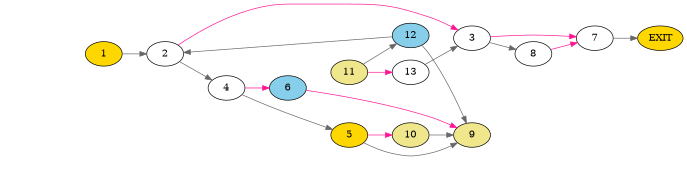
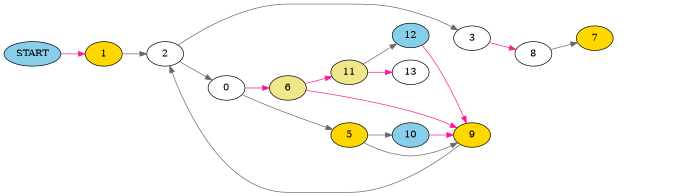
  digraph {
    rankdir=LR
    node [fillcolor=white style=filled]
    edge [color=deeppink]
+   n1 [fillcolor=skyblue label=START]
    1 [fillcolor=gold]
    2
    3
-   4
-   7
+   4 [label=0]
+   7 [fillcolor=gold]
    8
    5 [fillcolor=gold]
-   6 [fillcolor=skyblue]
-   n10 [fillcolor=gold label=EXIT]
-   9 [fillcolor=khaki]
-   10 [fillcolor=khaki]
+   6 [fillcolor=khaki]
+   9 [fillcolor=gold]
+   10 [fillcolor=skyblue]
    11 [fillcolor=khaki]
    12 [fillcolor=skyblue]
    13
+   n1 -> 1
    1 -> 2 [color=gray40]
-   2 -> 3
+   2 -> 3 [color=gray40]
    2 -> 4 [color=gray40]
-   3 -> 7
-   3 -> 8 [color=gray40]
+   3 -> 8
    4 -> 5 [color=gray40]
    4 -> 6
-   7 -> n10 [color=gray40]
-   8 -> 7
+   8 -> 7 [color=gray40]
    5 -> 9 [color=gray40]
-   5 -> 10
+   5 -> 10 [color=gray40]
    6 -> 9
-   12 -> 2 [color=gray40]
-   10 -> 9 [color=gray40]
+   6 -> 11
+   9 -> 2 [color=gray40]
+   10 -> 9
    11 -> 12 [color=gray40]
    11 -> 13
-   12 -> 9 [color=gray40]
-   13 -> 3 [color=gray40]
+   12 -> 9
  }
